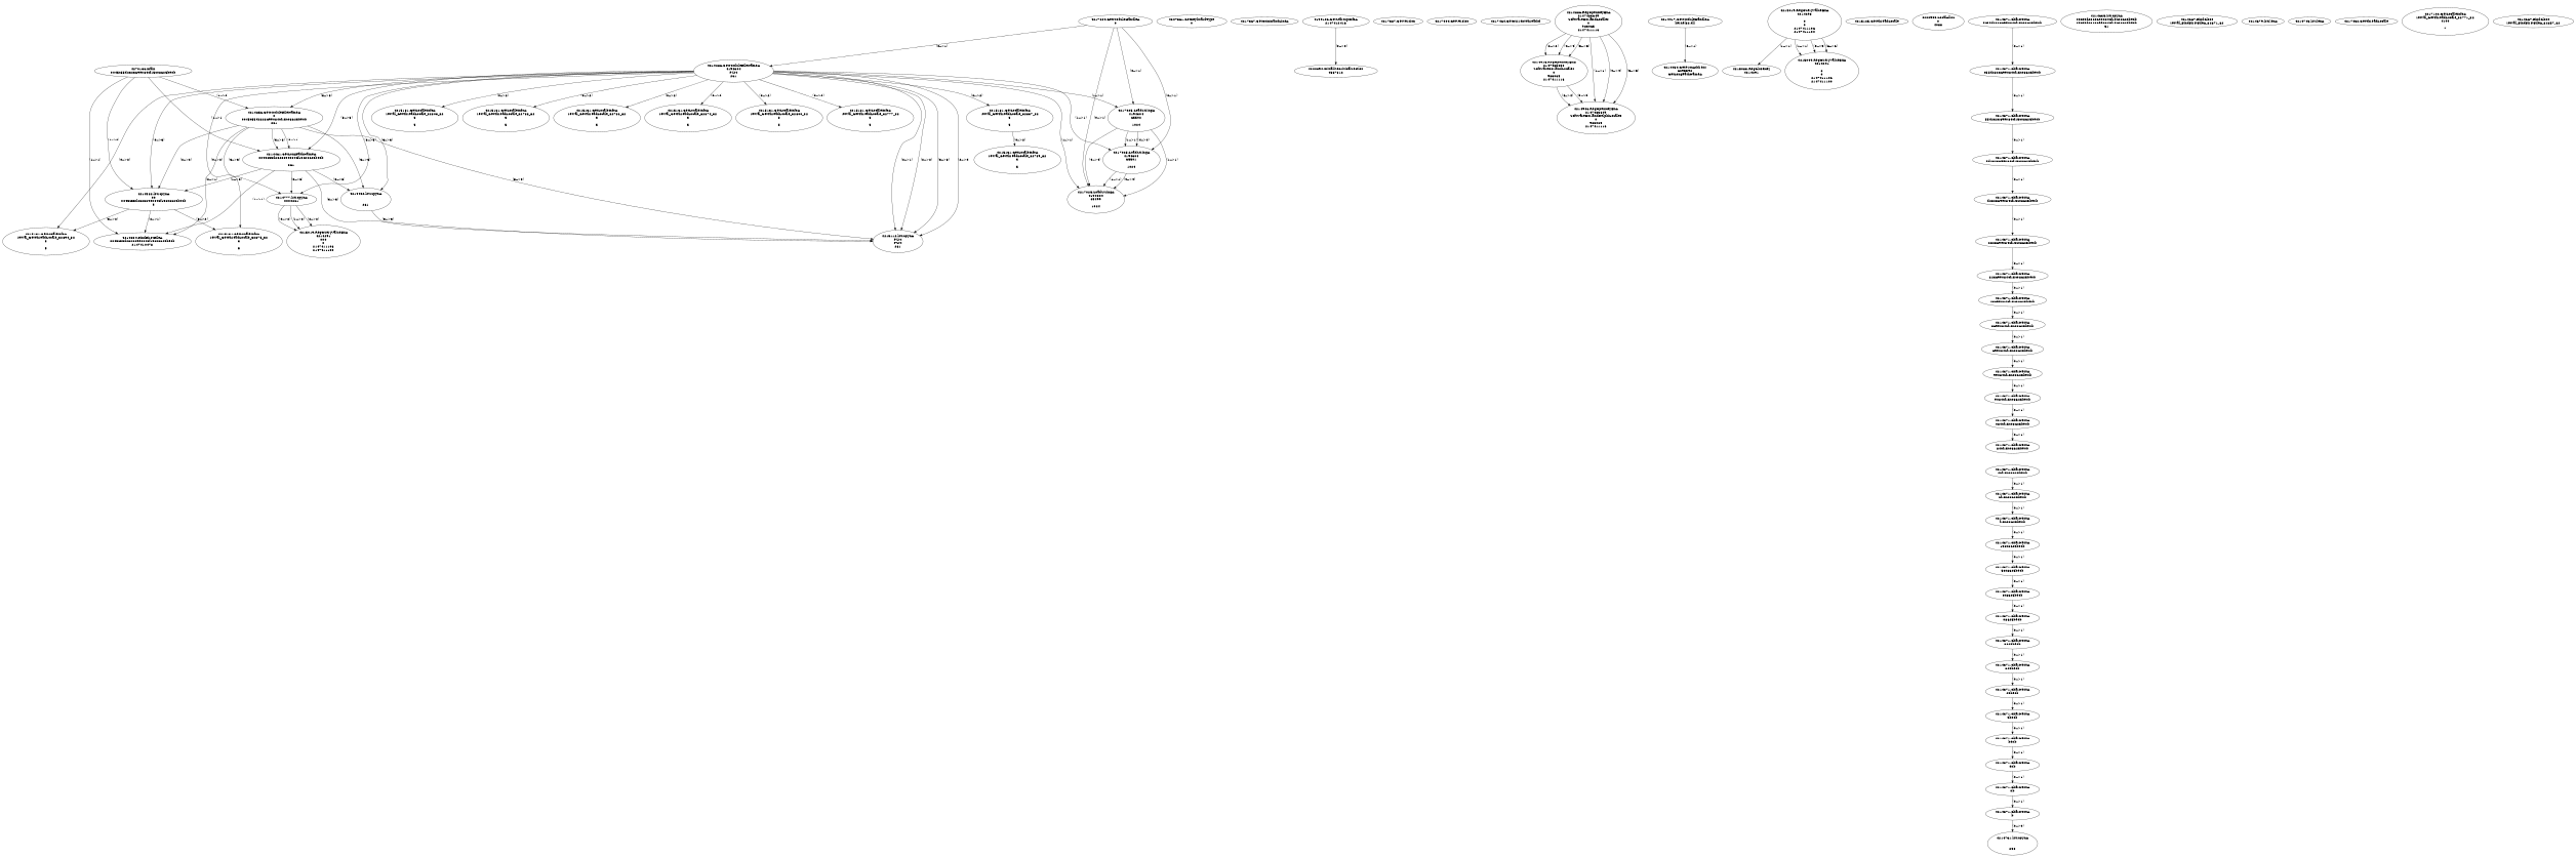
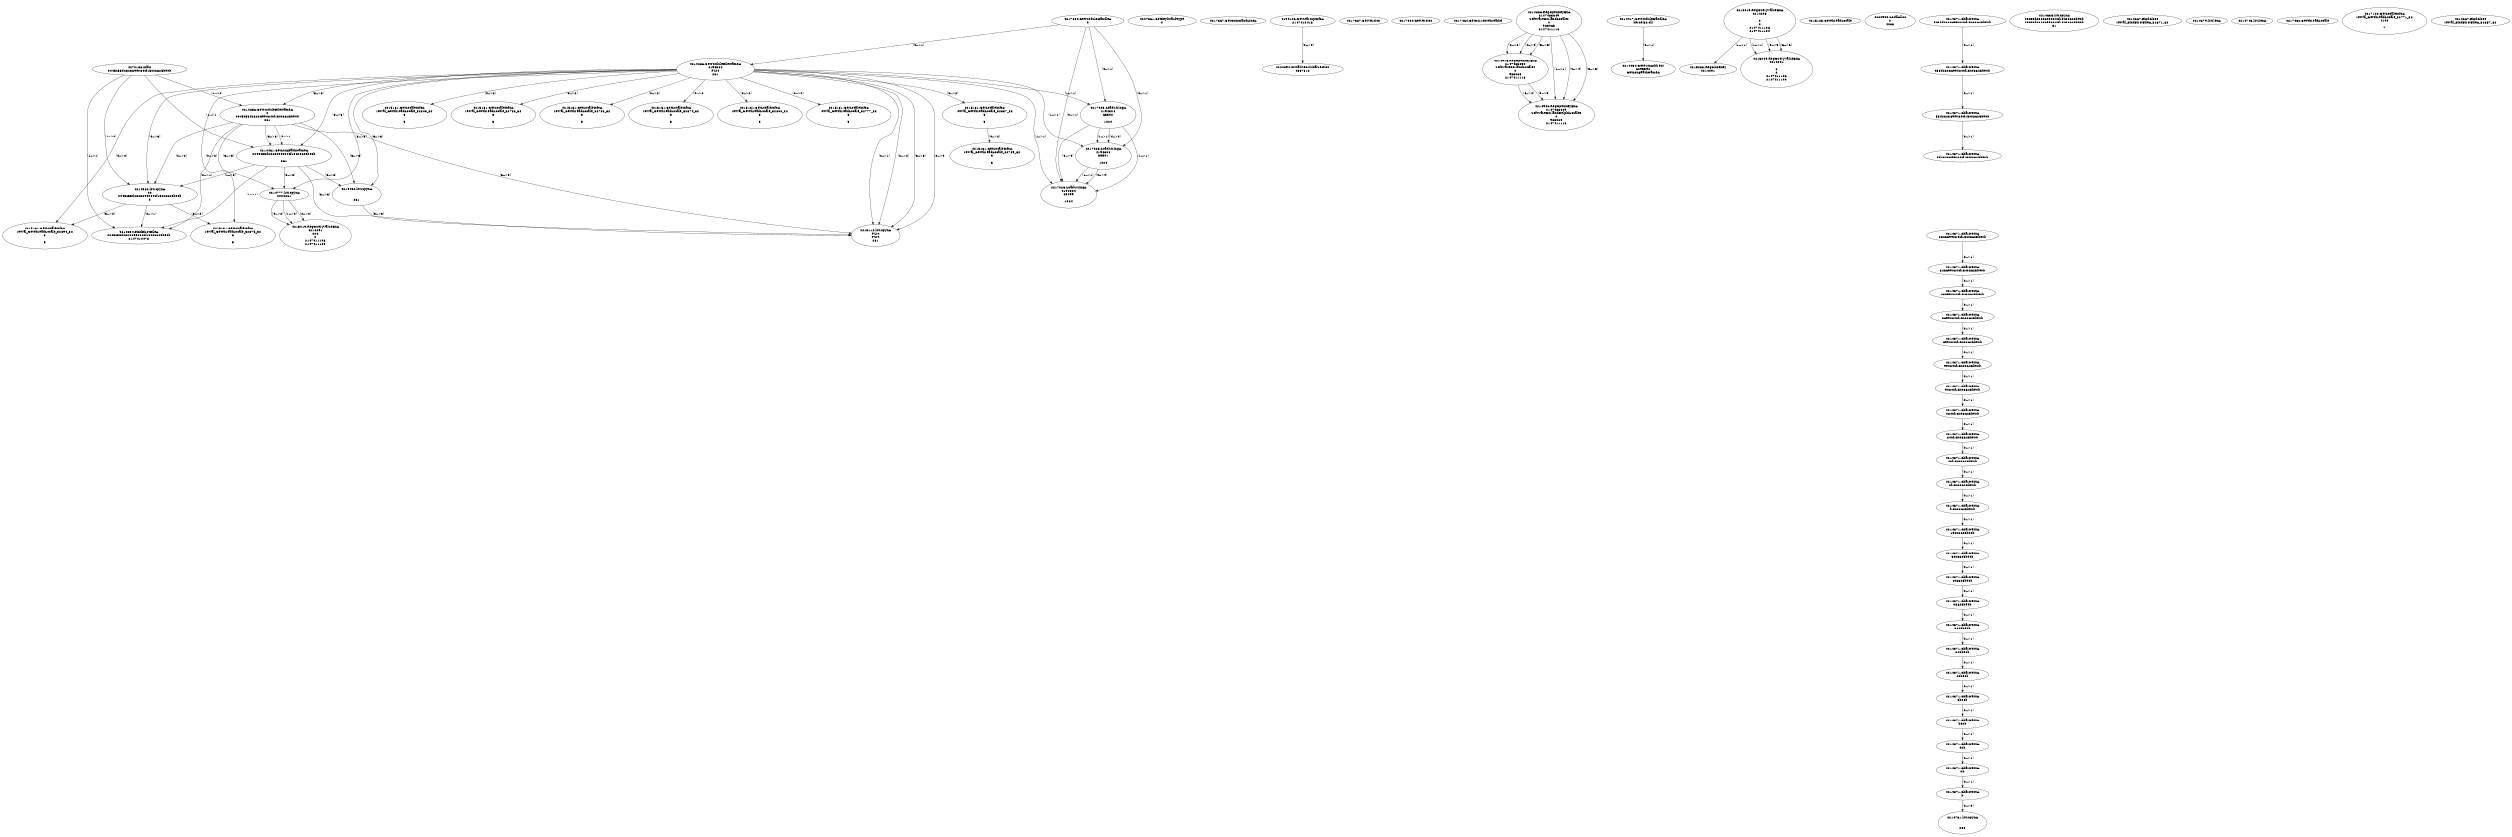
  digraph {
    n1 [label="4270136.main\n0045c55d232369e084cf15c08625be0b"]
    n2 [label="4214856.GetModuleFileNameA\n0\n0045c55d232369e084cf15c08625be0b\n261"]
    n3 [label="4214461.GetLongPathNameA\n0045c55d232369e084cf15c08625be0b\n\n261"]
    n4 [label="4214582.lstrcpynA\n00\n0045c55d232369e084cf15c08625be0b\n3"]
    n5 [label="4214654.FindFirstFileA\n0045c55d232369e084cf15c08625be0b\n2147410478"]
    n6 [label="4214482.lstrcpynA\n\n\n261"]
    n7 [label="4215112.lstrcpynA\nPZM\nPZM\n261"]
    n8 [label="4214777.lstrcpynA\n0000261"]
    n9 [label="4215131.GetLocaleInfoA\nretval_GetThreadLocale_32894_32\n3\n\n5"]
    n10 [label="4215131.GetLocaleInfoA\nretval_GetThreadLocale_32875_32\n3\n\n5"]
    n11 [label="4217684.GetModuleHandleA\n0"]
    n12 [label="4214286.GetModuleFileNameA\n4194304\nPZM\n261"]
    n13 [label="4217025.LoadStringA\n4194304\n65502\n\n1024"]
    n14 [label="4217025.LoadStringA\n4194304\n65501\n\n1024"]
    n15 [label="4217025.LoadStringA\n4194304\n65499\n\n1024"]
    n16 [label="4215131.GetLocaleInfoA\nretval_GetThreadLocale_32803_32\n3\n\n5"]
    n17 [label="4215131.GetLocaleInfoA\nretval_GetThreadLocale_32788_32\n3\n\n5"]
    n18 [label="4215131.GetLocaleInfoA\nretval_GetThreadLocale_32786_32\n3\n\n5"]
    n19 [label="4215131.GetLocaleInfoA\nretval_GetThreadLocale_32874_32\n3\n\n5"]
    n20 [label="4215131.GetLocaleInfoA\nretval_GetThreadLocale_32800_32\n3\n\n5"]
    n21 [label="4215131.GetLocaleInfoA\nretval_GetThreadLocale_32777_32\n3\n\n5"]
    n22 [label="4215131.GetLocaleInfoA\nretval_GetThreadLocale_32837_32\n3\n\n5"]
    n23 [label="4207361.GetKeyboardType\n0"]
    n24 [label="4217367.GetCommandLineA\n"]
    n25 [label="4199106.GetStartupInfoA\n2147412416"]
    n26 [label="4200894.InitializeCriticalSection\n4367812"]
    n27 [label="4217387.GetVersion\n"]
    n28 [label="4217404.GetVersion\n"]
    n29 [label="4217464.GetCurrentThreadId\n"]
    n30 [label="4215019.RegQueryValueExA\n4214291\n000\n0\n2147411106\n2147411100"]
    n31 [label="4215131.GetLocaleInfoA\nretval_GetThreadLocale_32789_32\n3\n\n5"]
    n32 [label="4214886.RegOpenKeyExA\n2147483649\nSoftware\Borland\Locales\n0\n983065\n2147411116"]
    n33 [label="4214916.RegOpenKeyExA\n2147483650\nSoftware\Borland\Locales\n0\n983065\n2147411116"]
    n34 [label="4214946.RegOpenKeyExA\n2147483649\nSoftware\Borland\Delphi\Locales\n0\n983065\n2147411116"]
    n35 [label="4214417.GetModuleHandleA\nkernel32.dll"]
    n36 [label="4214434.GetProcAddress\n6295592\nGetLongPathNameA"]
    n37 [label="4215019.RegQueryValueExA\n4214293\n\n0\n0\n2147411106\n2147411100"]
    n38 [label="4215083.RegCloseKey\n4214291"]
    n39 [label="4215049.RegQueryValueExA\n4214291\n\n0\n0\n2147411106\n2147411100"]
    n40 [label="4215125.GetThreadLocale\n"]
    n41 [label="4200955.LocalAlloc\n0\n4088"]
    n42 [label="4214371.CharNextA\n5c55d232369e084cf15c08625be0b"]
    n43 [label="4214371.CharNextA\nc55d232369e084cf15c08625be0b"]
    n44 [label="4214371.CharNextA\n55d232369e084cf15c08625be0b"]
    n45 [label="4214371.CharNextA\n5d232369e084cf15c08625be0b"]
-   n46 [label="4214371.CharNextA\nd232369e084cf15c08625be0b"]
    n47 [label="4214371.CharNextA\n232369e084cf15c08625be0b"]
    n48 [label="4214371.CharNextA\n32369e084cf15c08625be0b"]
    n49 [label="4214371.CharNextA\n2369e084cf15c08625be0b"]
    n50 [label="4214371.CharNextA\n369e084cf15c08625be0b"]
    n51 [label="4214371.CharNextA\n69e084cf15c08625be0b"]
    n52 [label="4214371.CharNextA\n9e084cf15c08625be0b"]
    n53 [label="4214371.CharNextA\ne084cf15c08625be0b"]
    n54 [label="4214371.CharNextA\n084cf15c08625be0b"]
    n55 [label="4214371.CharNextA\n84cf15c08625be0b"]
    n56 [label="4214371.CharNextA\n4cf15c08625be0b"]
    n57 [label="4214371.CharNextA\ncf15c08625be0b"]
    n58 [label="4214371.CharNextA\nf15c08625be0b"]
    n59 [label="4214371.CharNextA\n15c08625be0b"]
    n60 [label="4214371.CharNextA\n5c08625be0b"]
    n61 [label="4214371.CharNextA\nc08625be0b"]
    n62 [label="4214371.CharNextA\n08625be0b"]
    n63 [label="4214371.CharNextA\n8625be0b"]
    n64 [label="4214371.CharNextA\n625be0b"]
    n65 [label="4214371.CharNextA\n25be0b"]
    n66 [label="4214371.CharNextA\n5be0b"]
    n67 [label="4214371.CharNextA\nbe0b"]
    n68 [label="4214371.CharNextA\ne0b"]
    n69 [label="4214371.CharNextA\n0b"]
    n70 [label="4214371.CharNextA\nb"]
    n71 [label="4214731.lstrcpynA\n\n\n258"]
    n72 [label="4214635.lstrcpynA\n45c55d232369e084cf15c08625be0b\n45c55d232369e084cf15c08625be0b\n31"]
    n73 [label="4214667.FindClose\nretval_FindFirstFileA_32871_32"]
    n74 [label="4214679.lstrlenA\n"]
    n75 [label="4214743.lstrlenA\n"]
    n76 [label="4217432.GetThreadLocale\n"]
    n77 [label="4217102.GetLocaleInfoA\nretval_GetThreadLocale_32771_32\n4100\n\n7"]
    n78 [label="4214667.FindClose\nretval_FindFirstFileA_32857_32"]
    n1 -> n2 [label="(1-->2)"]
    n1 -> n3 [label="(1-->1)"]
    n1 -> n4 [label="(1-->2)"]
    n1 -> n5 [label="(1-->1)"]
    n2 -> n3 [label="(2-->1)"]
    n2 -> n3 [label="(3-->3)"]
    n2 -> n4 [label="(2-->2)"]
    n2 -> n5 [label="(2-->1)"]
    n2 -> n6 [label="(3-->3)"]
    n2 -> n7 [label="(3-->3)"]
    n2 -> n8 [label="(3-->3)"]
    n3 -> n4 [label="(1-->2)"]
    n3 -> n5 [label="(1-->1)"]
    n3 -> n6 [label="(3-->3)"]
    n3 -> n7 [label="(3-->3)"]
    n3 -> n8 [label="(3-->3)"]
    n4 -> n5 [label="(2-->1)"]
    n4 -> n9 [label="(3-->2)"]
    n4 -> n10 [label="(3-->2)"]
    n6 -> n7 [label="(3-->3)"]
    n8 -> n30 [label="(1-->2)"]
    n8 -> n30 [label="(2-->2)"]
    n8 -> n30 [label="(0-->2)"]
    n11 -> n12 [label="(0-->1)"]
    n11 -> n13 [label="(0-->1)"]
    n11 -> n14 [label="(0-->1)"]
    n11 -> n15 [label="(0-->1)"]
    n12 -> n2 [label="(3-->3)"]
    n12 -> n3 [label="(3-->3)"]
    n12 -> n4 [label="(0-->3)"]
    n12 -> n6 [label="(3-->3)"]
    n12 -> n7 [label="(2-->1)"]
    n12 -> n7 [label="(2-->2)"]
    n12 -> n7 [label="(3-->3)"]
    n12 -> n7 [label="(2-->0)"]
    n12 -> n8 [label="(3-->3)"]
    n12 -> n9 [label="(0-->2)"]
    n12 -> n10 [label="(0-->2)"]
    n12 -> n13 [label="(1-->1)"]
    n12 -> n14 [label="(1-->1)"]
    n12 -> n15 [label="(1-->1)"]
    n12 -> n16 [label="(0-->2)"]
    n12 -> n17 [label="(0-->2)"]
    n12 -> n18 [label="(0-->2)"]
    n12 -> n19 [label="(0-->2)"]
    n12 -> n20 [label="(0-->2)"]
    n12 -> n21 [label="(0-->2)"]
    n12 -> n22 [label="(0-->2)"]
    n13 -> n14 [label="(1-->1)"]
    n13 -> n14 [label="(4-->4)"]
    n13 -> n15 [label="(1-->1)"]
    n13 -> n15 [label="(4-->4)"]
    n14 -> n15 [label="(1-->1)"]
    n14 -> n15 [label="(4-->4)"]
    n22 -> n31 [label="(0-->2)"]
    n25 -> n26 [label="(0-->0)"]
    n32 -> n33 [label="(2-->2)"]
    n32 -> n33 [label="(4-->4)"]
    n32 -> n33 [label="(5-->5)"]
    n32 -> n34 [label="(1-->1)"]
    n32 -> n34 [label="(4-->4)"]
    n32 -> n34 [label="(5-->5)"]
    n33 -> n34 [label="(4-->4)"]
    n33 -> n34 [label="(5-->5)"]
    n35 -> n36 [label="(0-->1)"]
    n37 -> n38 [label="(1-->1)"]
    n37 -> n39 [label="(1-->1)"]
    n37 -> n39 [label="(5-->5)"]
    n37 -> n39 [label="(6-->6)"]
    n42 -> n43 [label="(0-->1)"]
    n43 -> n44 [label="(0-->1)"]
    n44 -> n45 [label="(0-->1)"]
-   n45 -> n46 [label="(0-->1)"]
-   n46 -> n47 [label="(0-->1)"]
    n47 -> n48 [label="(0-->1)"]
    n48 -> n49 [label="(0-->1)"]
    n49 -> n50 [label="(0-->1)"]
    n50 -> n51 [label="(0-->1)"]
    n51 -> n52 [label="(0-->1)"]
    n52 -> n53 [label="(0-->1)"]
    n53 -> n54 [label="(0-->1)"]
    n54 -> n55 [label="(0-->1)"]
+   n55 -> n56 [label="(0-->1)"]
    n56 -> n57 [label="(0-->1)"]
    n57 -> n58 [label="(0-->1)"]
    n58 -> n59 [label="(0-->1)"]
    n59 -> n60 [label="(0-->1)"]
    n60 -> n61 [label="(0-->1)"]
    n61 -> n62 [label="(0-->1)"]
    n62 -> n63 [label="(0-->1)"]
    n63 -> n64 [label="(0-->1)"]
    n64 -> n65 [label="(0-->1)"]
    n65 -> n66 [label="(0-->1)"]
    n66 -> n67 [label="(0-->1)"]
    n67 -> n68 [label="(0-->1)"]
    n68 -> n69 [label="(0-->1)"]
    n69 -> n70 [label="(0-->1)"]
    n70 -> n71 [label="(0-->0)"]
  }
